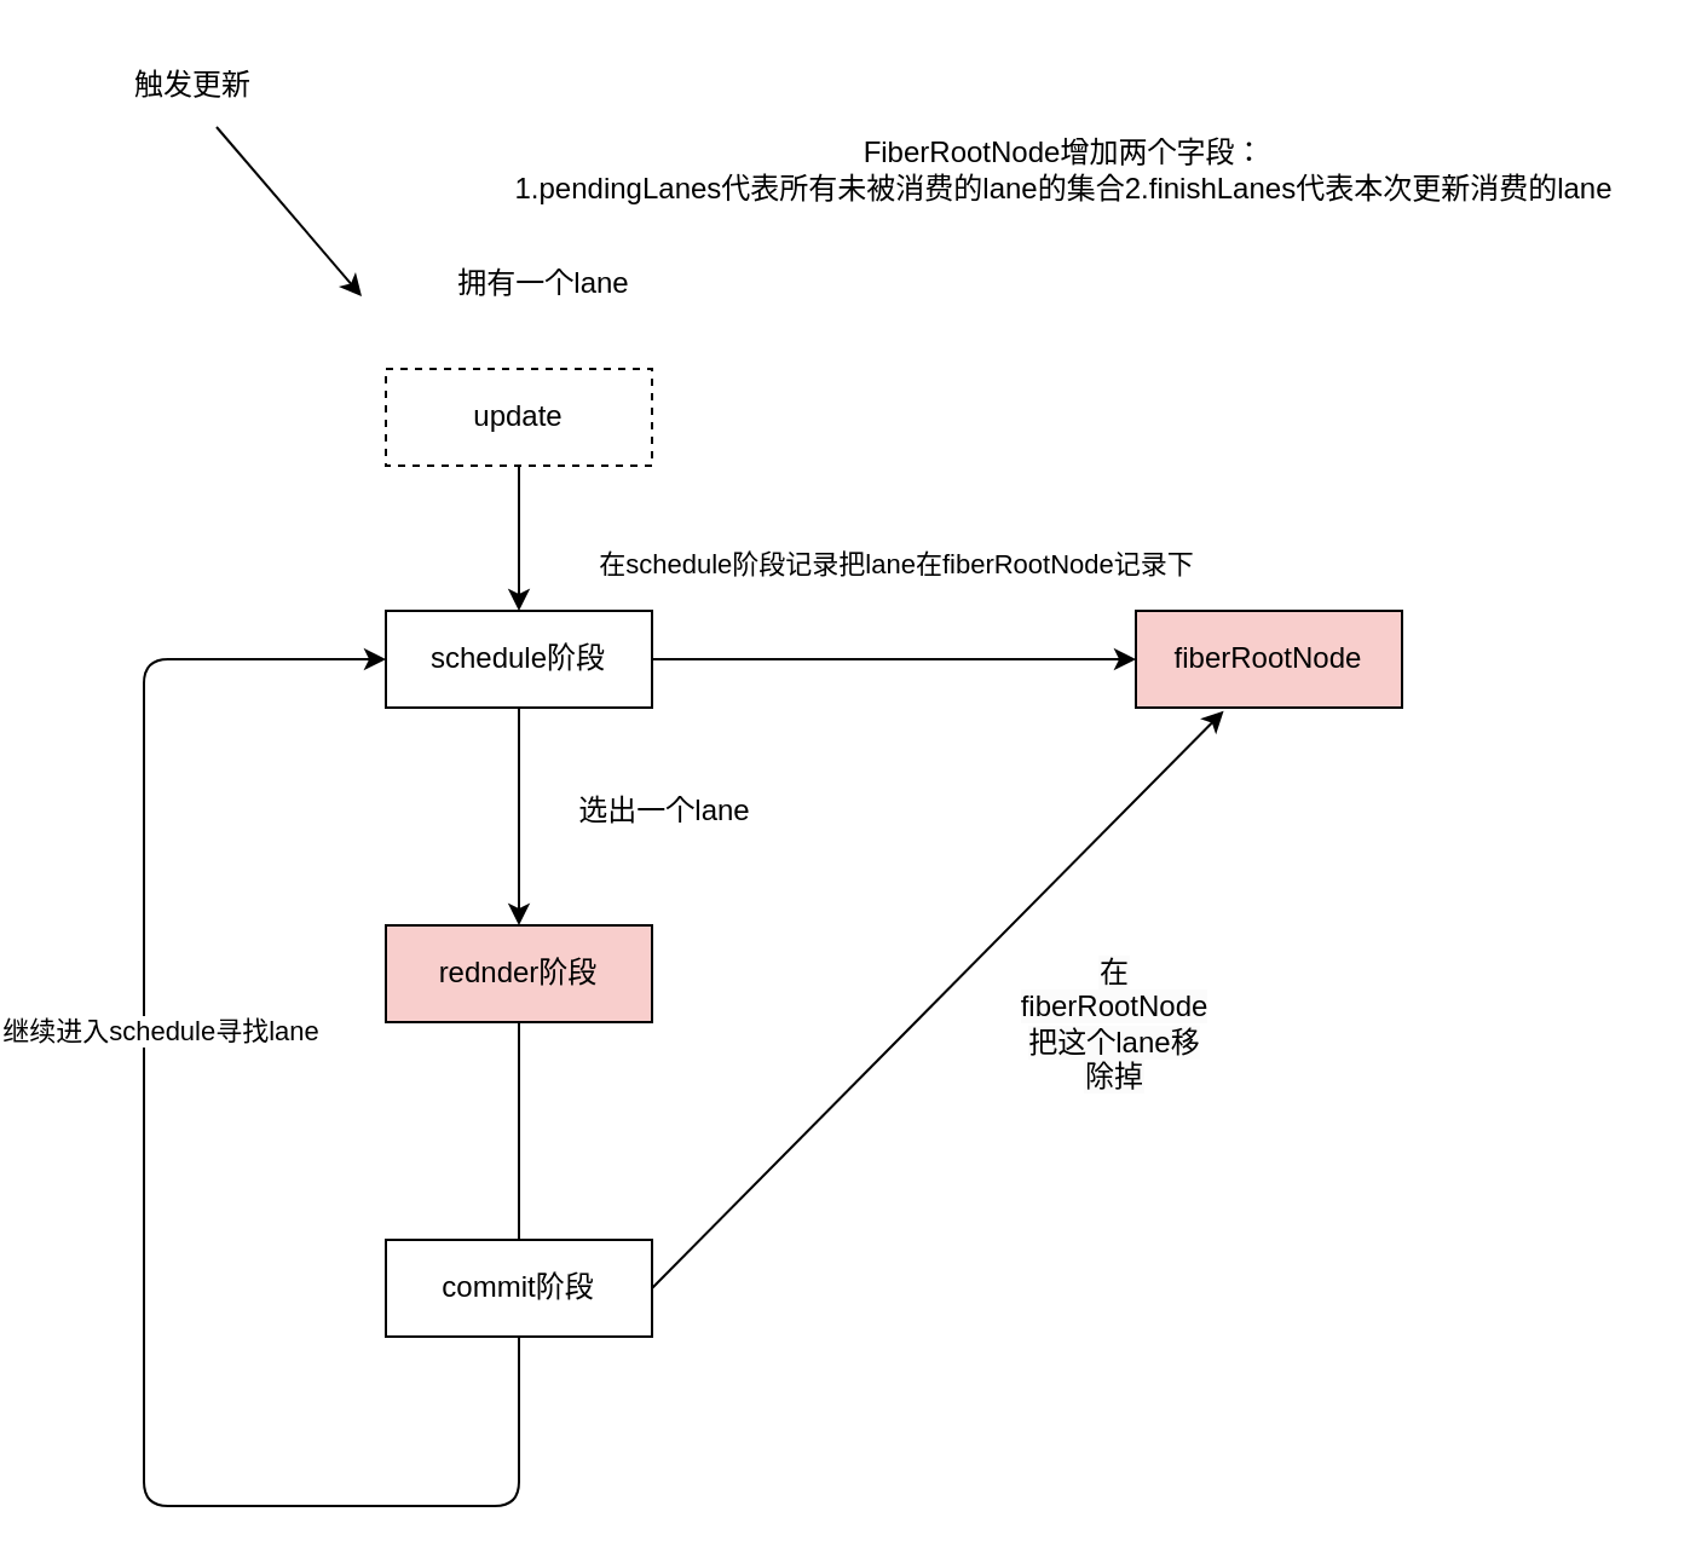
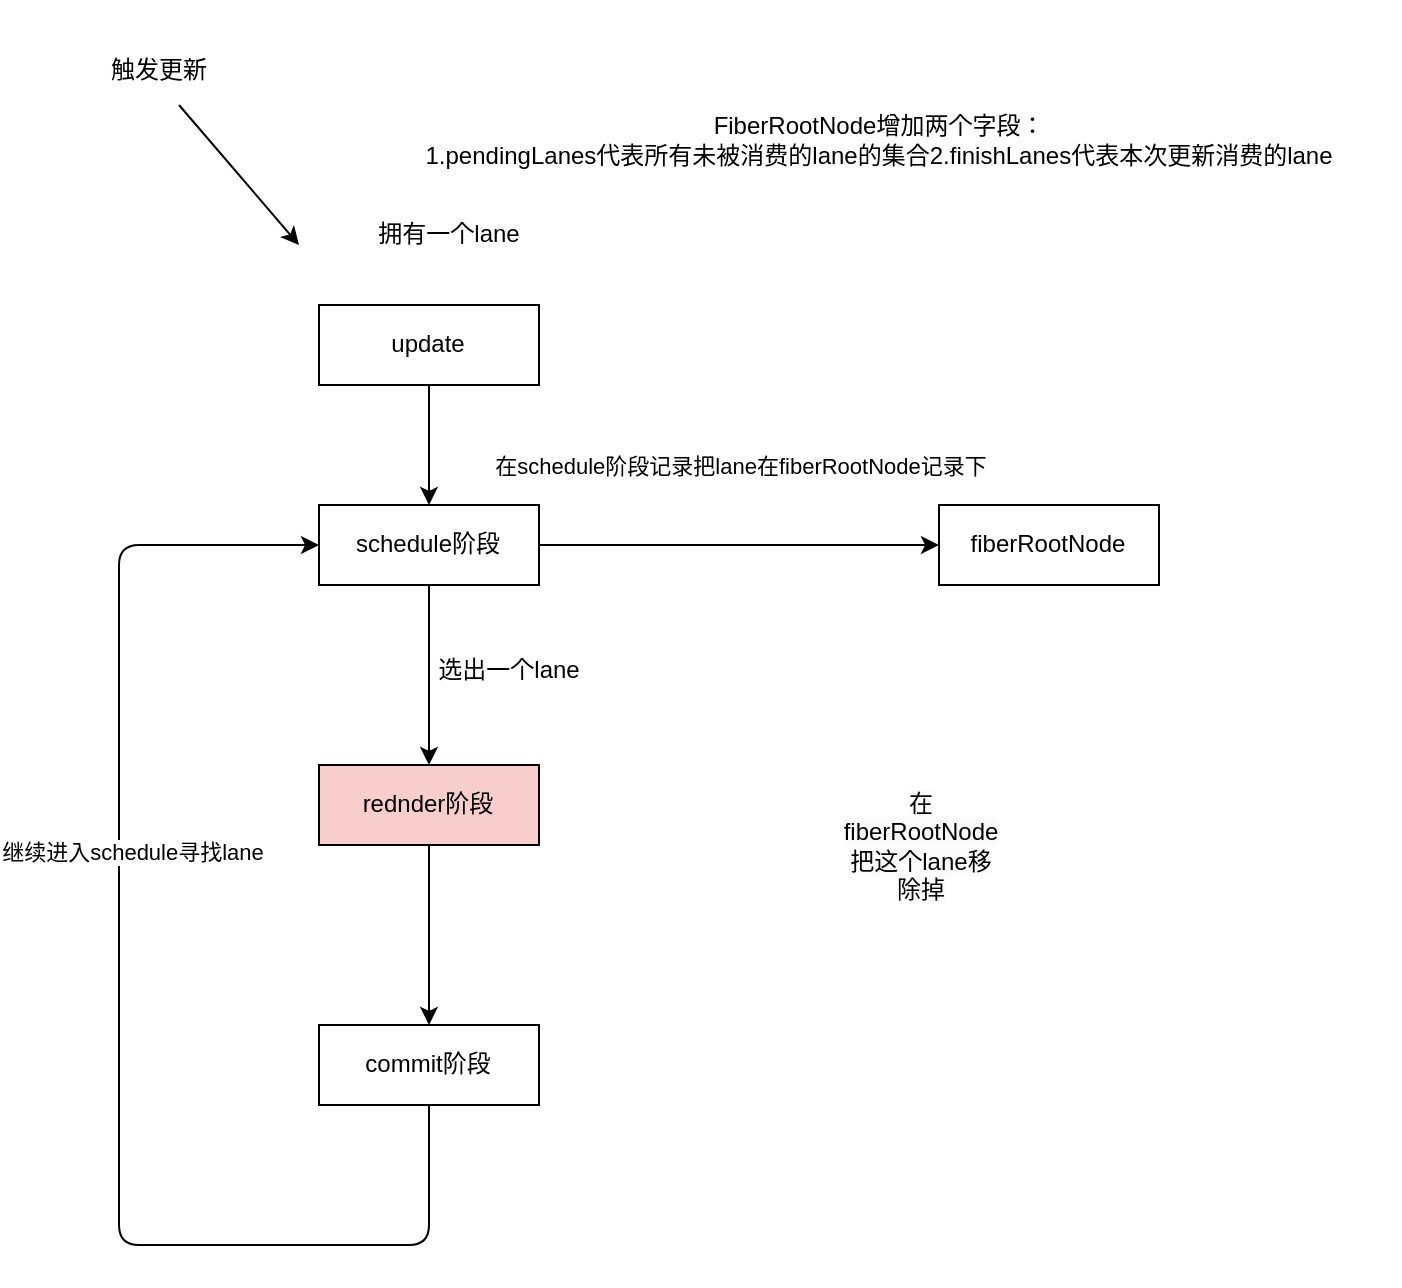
  <mxCell id="0" />
  <mxCell id="1" parent="0" />
  <mxCell id="2" style="edgeStyle=none;html=1;exitX=1;exitY=0.5;exitDx=0;exitDy=0;entryX=0;entryY=0.5;entryDx=0;entryDy=0;" parent="1" source="5" target="12" edge="1"><mxGeometry relative="1" as="geometry" /></mxCell>
  <mxCell id="3" value="&lt;span style=&quot;color: rgb(0, 0, 0);&quot;&gt;在schedule阶段记录把lane在fiberRootNode记录下&lt;/span&gt;" style="edgeLabel;html=1;align=center;verticalAlign=middle;resizable=0;points=[];" parent="2" vertex="1" connectable="0"><mxGeometry x="-0.222" y="5" relative="1" as="geometry"><mxPoint x="22" y="-35" as="offset" /></mxGeometry></mxCell>
  <mxCell id="4" style="edgeStyle=none;html=1;exitX=0.5;exitY=1;exitDx=0;exitDy=0;entryX=0.5;entryY=0;entryDx=0;entryDy=0;" parent="1" source="5" target="14" edge="1"><mxGeometry relative="1" as="geometry" /></mxCell>
  <mxCell id="5" value="schedule阶段" style="rounded=0;whiteSpace=wrap;html=1;" parent="1" vertex="1"><mxGeometry x="135" y="252" width="110" height="40" as="geometry" /></mxCell>
  <mxCell id="6" value="" style="endArrow=classic;html=1;" parent="1" edge="1"><mxGeometry width="50" height="50" relative="1" as="geometry"><mxPoint x="65" y="52" as="sourcePoint" /><mxPoint x="125" y="122" as="targetPoint" /></mxGeometry></mxCell>
  <mxCell id="7" value="触发更新" style="text;html=1;align=center;verticalAlign=middle;resizable=0;points=[];autosize=1;strokeColor=none;fillColor=none;" parent="1" vertex="1"><mxGeometry x="20" y="20" width="70" height="30" as="geometry" /></mxCell>
  <mxCell id="8" value="拥有一个lane" style="text;html=1;align=center;verticalAlign=middle;resizable=0;points=[];autosize=1;strokeColor=none;fillColor=none;" parent="1" vertex="1"><mxGeometry x="155" y="102" width="90" height="30" as="geometry" /></mxCell>
  <mxCell id="9" value="FiberRootNode增加两个字段：&lt;div&gt;1.pendingLanes代表所有未被消费的lane的集合&lt;span style=&quot;background-color: transparent;&quot;&gt;2.finishLanes代表本次更新消费的lane&lt;/span&gt;&lt;/div&gt;" style="text;html=1;align=center;verticalAlign=middle;resizable=0;points=[];autosize=1;strokeColor=none;fillColor=none;" parent="1" vertex="1"><mxGeometry x="175" y="50" width="480" height="40" as="geometry" /></mxCell>
  <mxCell id="10" style="edgeStyle=none;html=1;exitX=0.5;exitY=1;exitDx=0;exitDy=0;" parent="1" source="11" target="5" edge="1"><mxGeometry relative="1" as="geometry" /></mxCell>
- <mxCell id="11" value="update" style="rounded=0;whiteSpace=wrap;html=1;dashed=1;" parent="1" vertex="1"><mxGeometry x="135" y="152" width="110" height="40" as="geometry" /></mxCell>
- <mxCell id="12" value="fiberRootNode" style="rounded=0;whiteSpace=wrap;html=1;fillColor=#f8cecc;" parent="1" vertex="1"><mxGeometry x="445" y="252" width="110" height="40" as="geometry" /></mxCell>
- <mxCell id="13" style="edgeStyle=none;html=1;exitX=0.5;exitY=1;exitDx=0;exitDy=0;entryX=0.5;entryY=0;entryDx=0;entryDy=0;endArrow=none;" parent="1" source="14" target="18" edge="1"><mxGeometry relative="1" as="geometry" /></mxCell>
+ <mxCell id="11" value="update" style="rounded=0;whiteSpace=wrap;html=1;" parent="1" vertex="1"><mxGeometry x="135" y="152" width="110" height="40" as="geometry" /></mxCell>
+ <mxCell id="12" value="fiberRootNode" style="rounded=0;whiteSpace=wrap;html=1;" parent="1" vertex="1"><mxGeometry x="445" y="252" width="110" height="40" as="geometry" /></mxCell>
+ <mxCell id="13" style="edgeStyle=none;html=1;exitX=0.5;exitY=1;exitDx=0;exitDy=0;entryX=0.5;entryY=0;entryDx=0;entryDy=0;" parent="1" source="14" target="18" edge="1"><mxGeometry relative="1" as="geometry" /></mxCell>
  <mxCell id="14" value="rednder阶段" style="rounded=0;whiteSpace=wrap;html=1;fillColor=#f8cecc;" parent="1" vertex="1"><mxGeometry x="135" y="382" width="110" height="40" as="geometry" /></mxCell>
- <mxCell id="15" value="选出一个lane" style="text;html=1;align=center;verticalAlign=middle;resizable=0;points=[];autosize=1;strokeColor=none;fillColor=none;" parent="1" vertex="1"><mxGeometry x="205" y="320" width="90" height="30" as="geometry" /></mxCell>
+ <mxCell id="15" value="选出一个lane" style="text;html=1;align=center;verticalAlign=middle;resizable=0;points=[];autosize=1;strokeColor=none;fillColor=none;" parent="1" vertex="1"><mxGeometry x="185" y="320" width="90" height="30" as="geometry" /></mxCell>
  <mxCell id="16" style="edgeStyle=none;html=1;exitX=0.5;exitY=1;exitDx=0;exitDy=0;entryX=0;entryY=0.5;entryDx=0;entryDy=0;" parent="1" source="18" target="5" edge="1"><mxGeometry relative="1" as="geometry"><Array as="points"><mxPoint x="190" y="622" /><mxPoint x="35" y="622" /><mxPoint x="35" y="272" /></Array></mxGeometry></mxCell>
  <mxCell id="17" value="继续进入schedule寻找lane" style="edgeLabel;html=1;align=center;verticalAlign=middle;resizable=0;points=[];" parent="16" vertex="1" connectable="0"><mxGeometry x="0.249" y="-6" relative="1" as="geometry"><mxPoint as="offset" /></mxGeometry></mxCell>
  <mxCell id="18" value="commit阶段" style="rounded=0;whiteSpace=wrap;html=1;" parent="1" vertex="1"><mxGeometry x="135" y="512" width="110" height="40" as="geometry" /></mxCell>
- <mxCell id="19" style="edgeStyle=none;html=1;exitX=1;exitY=0.5;exitDx=0;exitDy=0;entryX=0.33;entryY=1.033;entryDx=0;entryDy=0;entryPerimeter=0;" parent="1" source="18" target="12" edge="1"><mxGeometry relative="1" as="geometry" /></mxCell>
  <mxCell id="20" value="&lt;span style=&quot;color: rgb(0, 0, 0); font-size: 12px; text-wrap-mode: wrap; background-color: rgb(251, 251, 251);&quot;&gt;在fiberRootNode把这个lane移除掉&lt;/span&gt;" style="edgeLabel;html=1;align=center;verticalAlign=middle;resizable=0;points=[];" parent="1" vertex="1" connectable="0"><mxGeometry x="435.002" y="422" as="geometry" /></mxCell>
